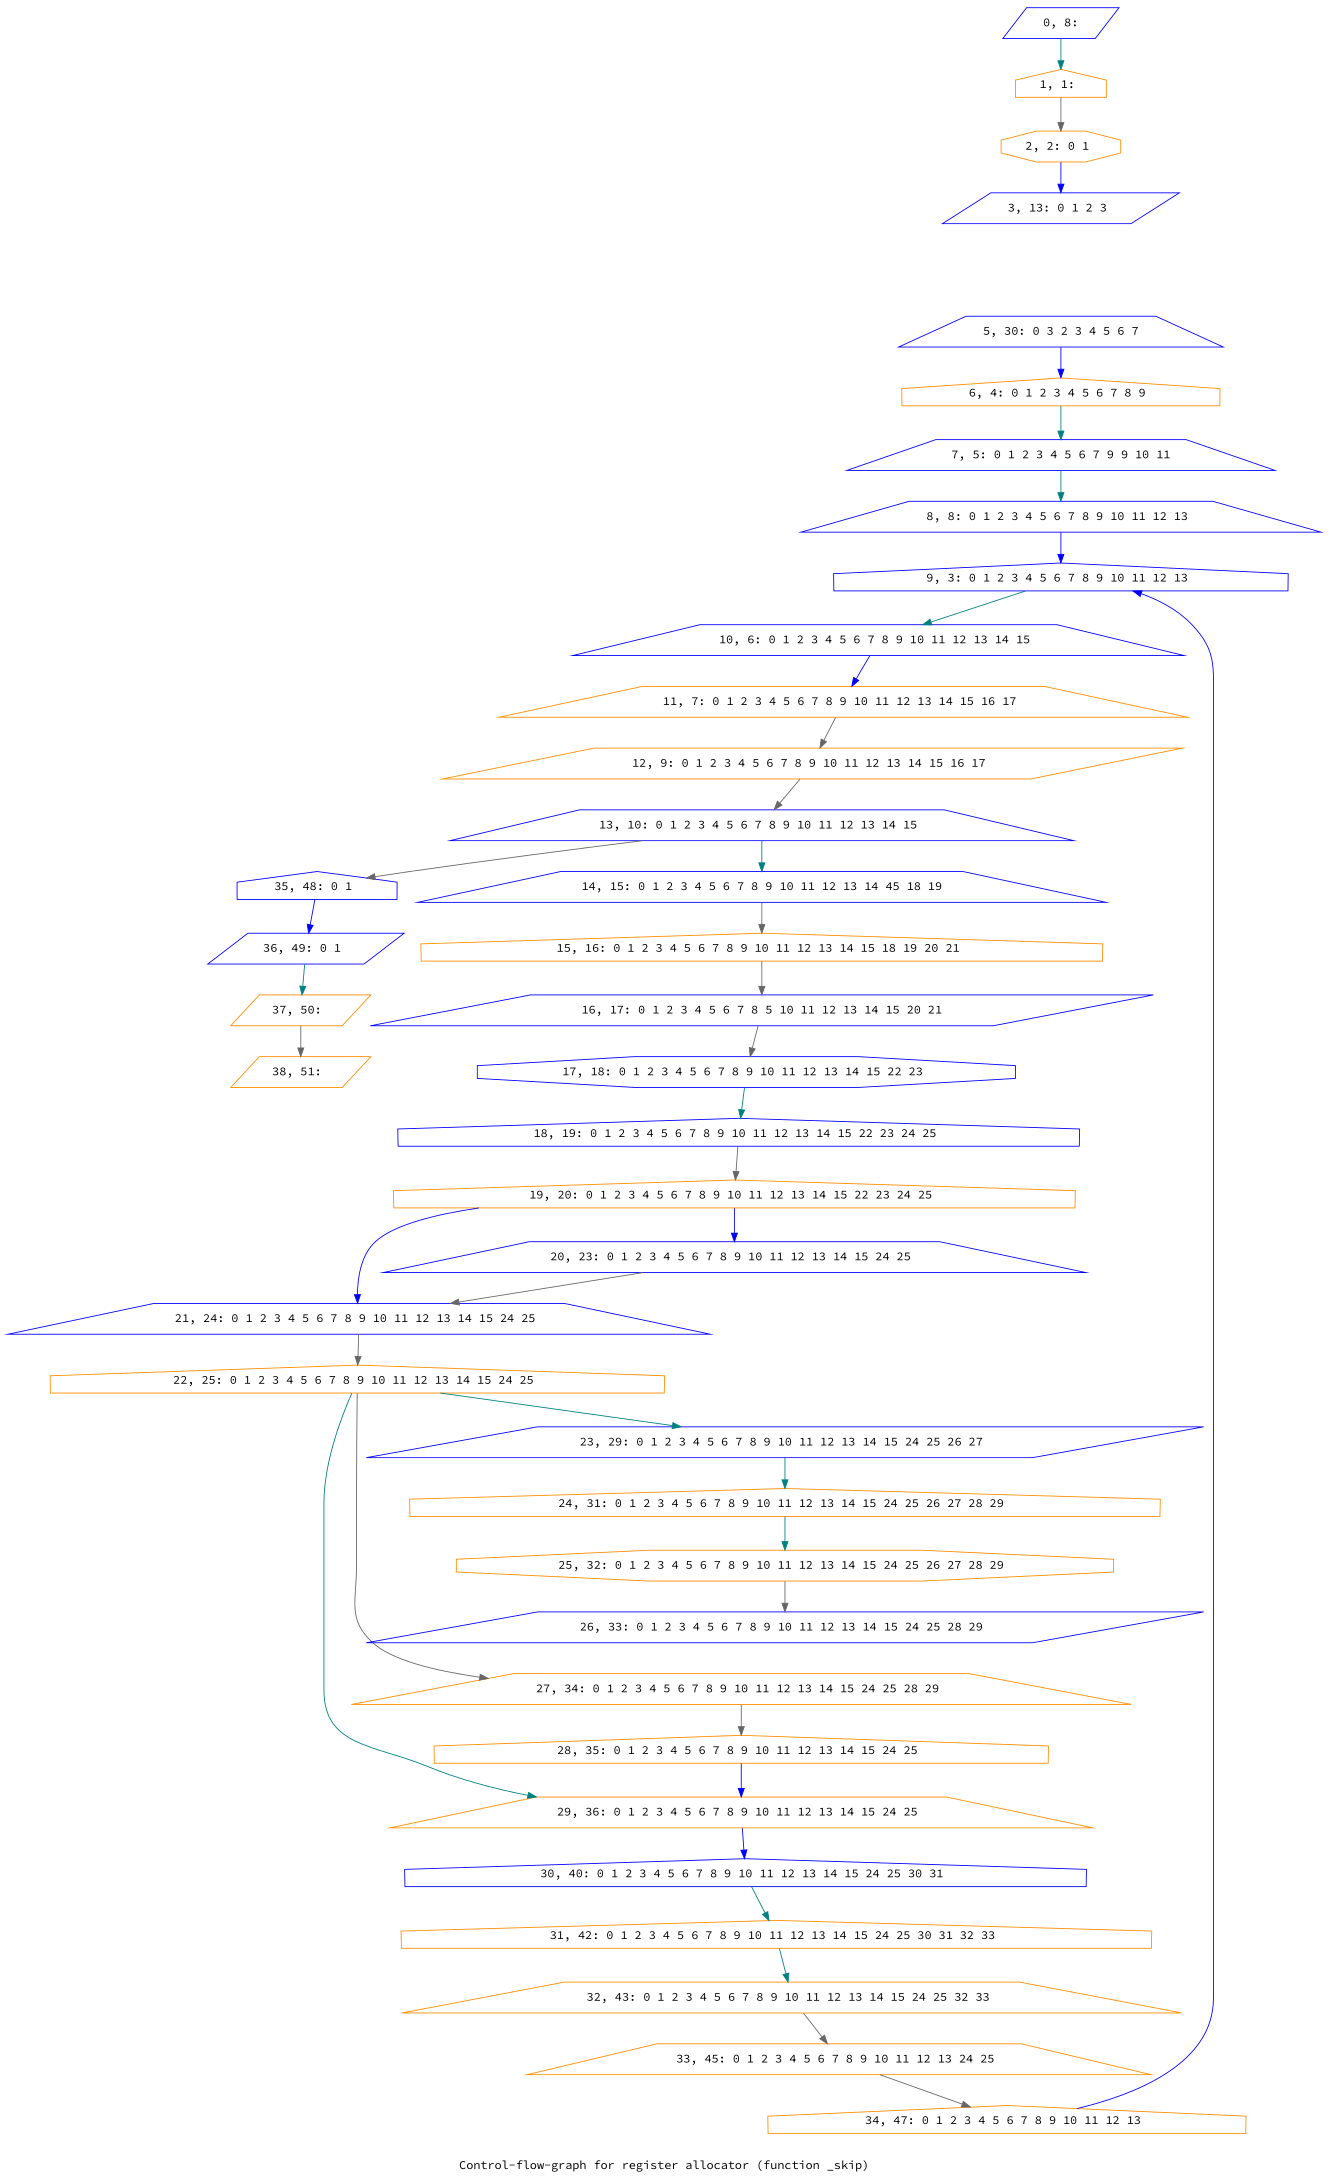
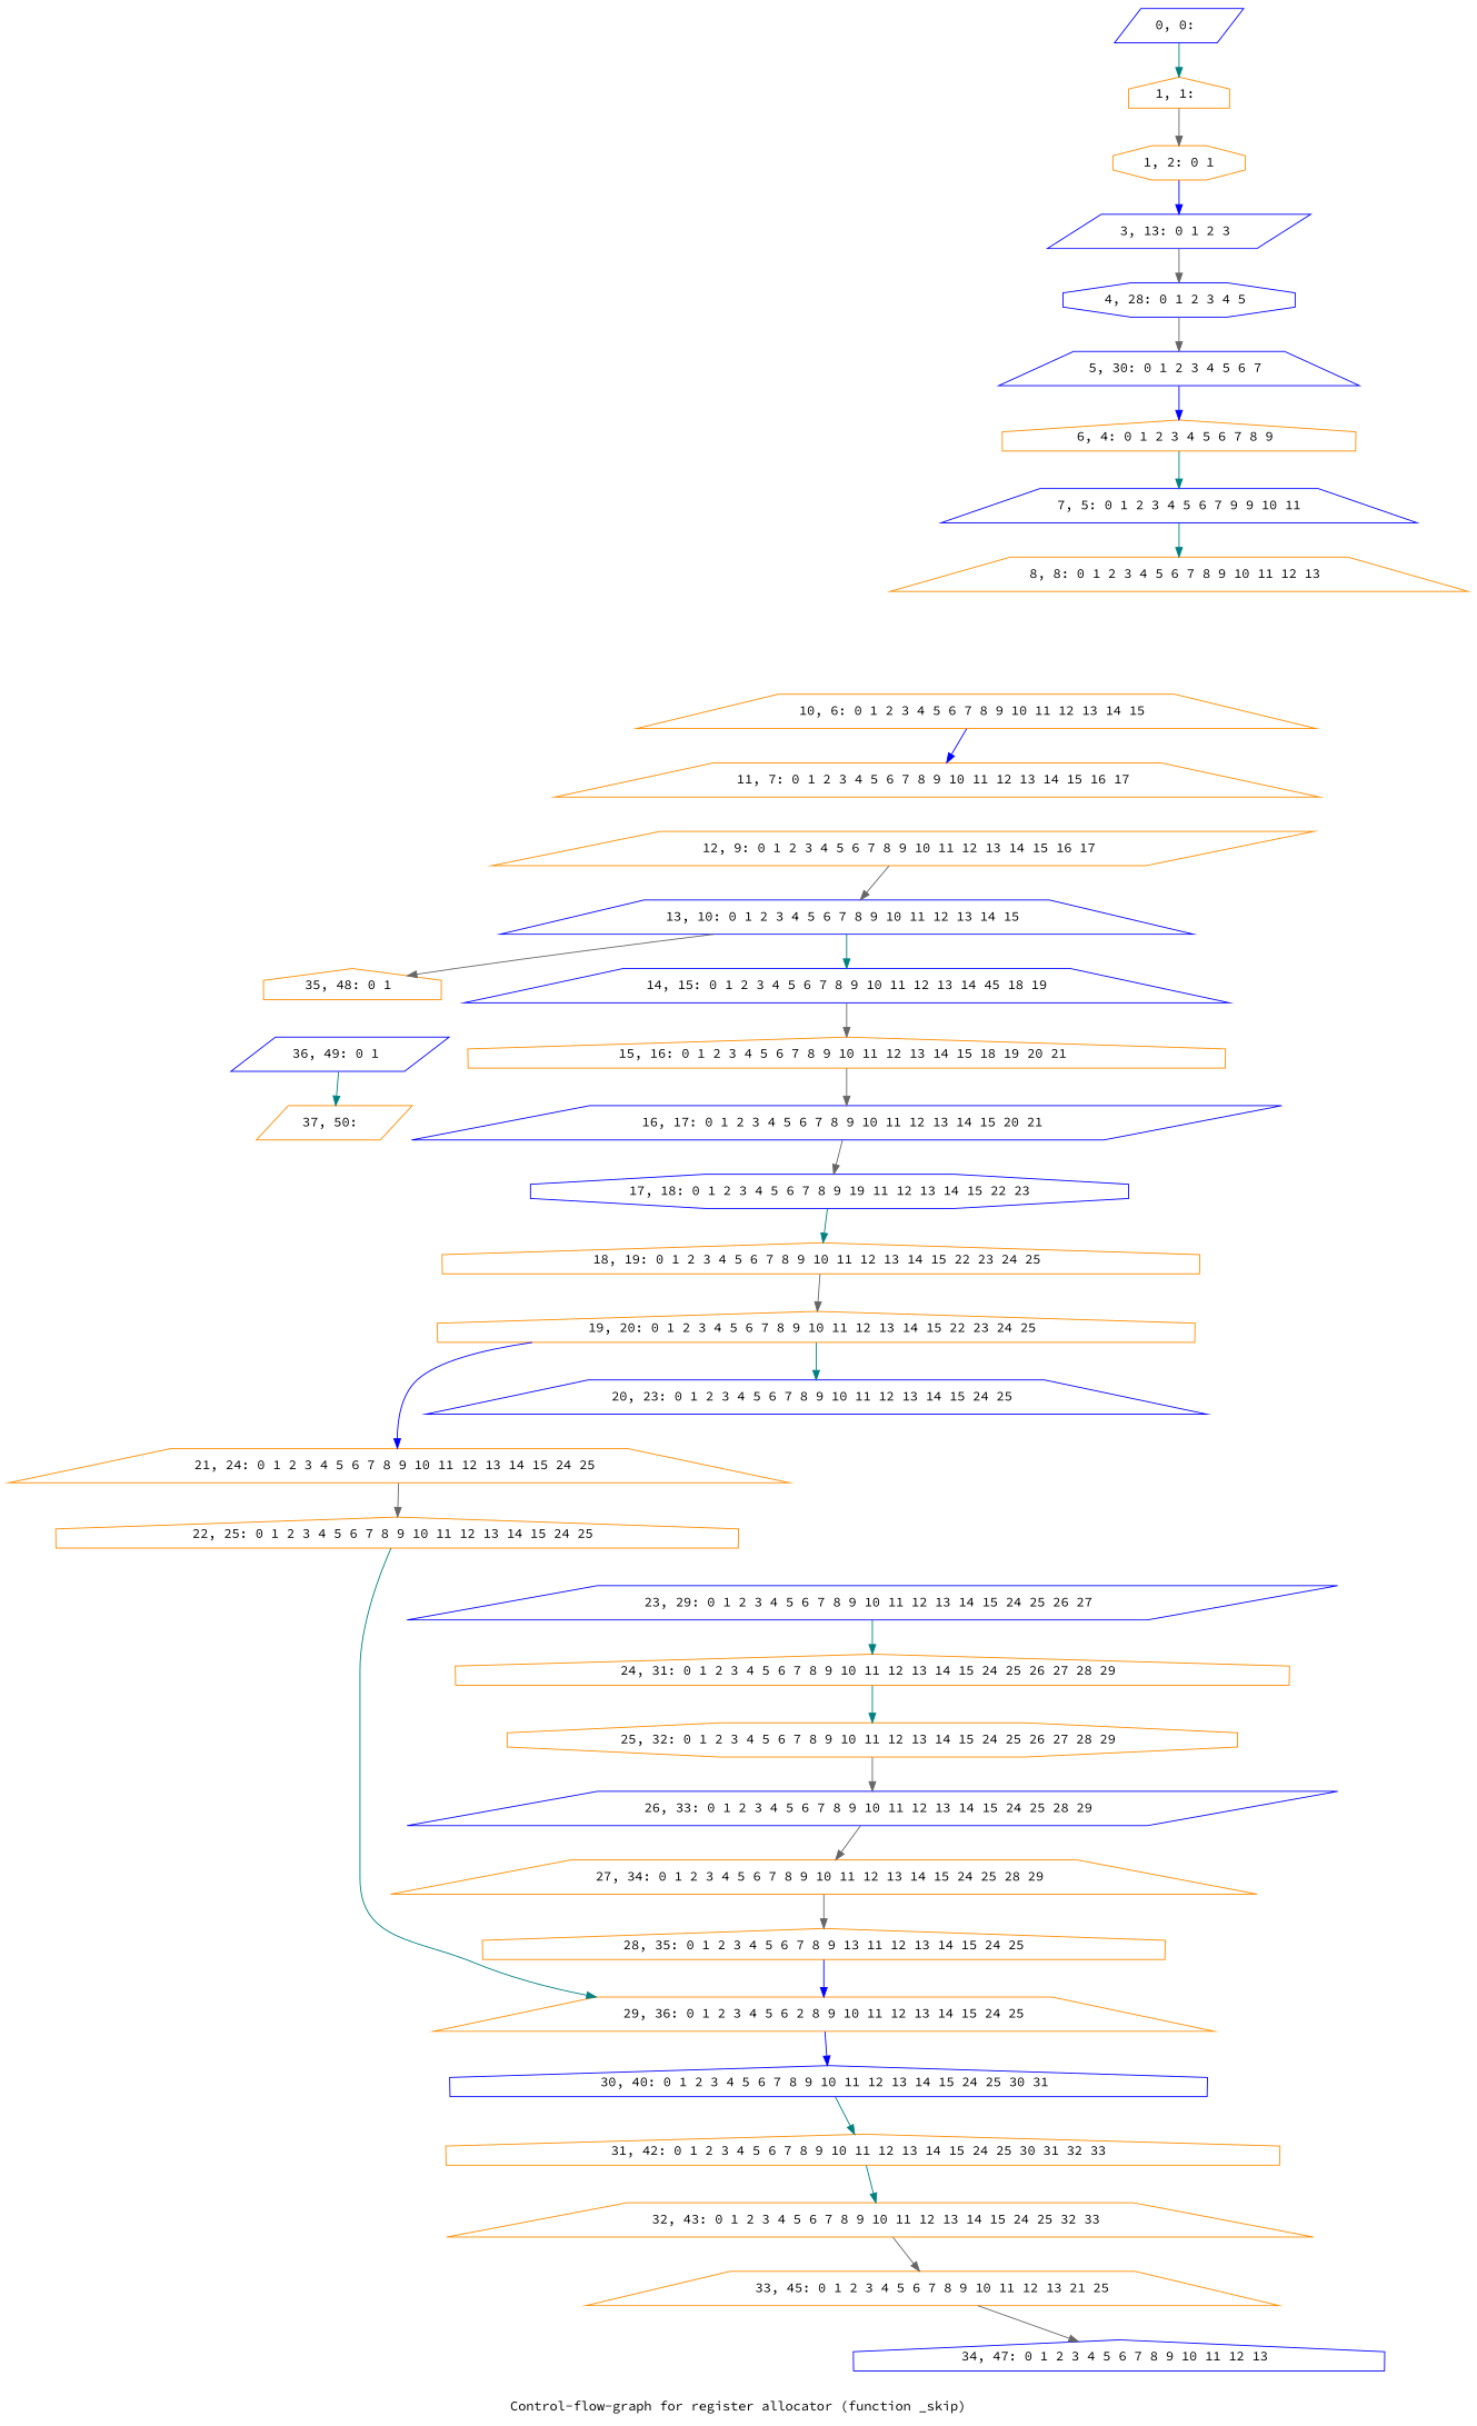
  digraph {
    fontname="Source Code Pro"
    label="Control-flow-graph for register allocator (function _skip)"
    node [color=darkorange fontname="Source Code Pro" shape=house]
    edge [color=gray40 fontname="Source Code Pro"]
-   n1 [color=blue label="0, 8:" shape=parallelogram]
+   n1 [color=blue label="0, 0: " shape=parallelogram]
    n2 [label="1, 1: "]
-   n3 [label="2, 2: 0 1 " shape=octagon]
+   n3 [label="1, 2: 0 1" shape=octagon]
    n4 [color=blue label="3, 13: 0 1 2 3 " shape=parallelogram]
-   n6 [color=blue label="5, 30: 0 3 2 3 4 5 6 7" shape=trapezium]
+   n5 [color=blue label="4, 28: 0 1 2 3 4 5 " shape=octagon]
+   n6 [color=blue label="5, 30: 0 1 2 3 4 5 6 7 " shape=trapezium]
    n7 [label="6, 4: 0 1 2 3 4 5 6 7 8 9 "]
    n8 [color=blue label="7, 5: 0 1 2 3 4 5 6 7 9 9 10 11" shape=trapezium]
-   n9 [color=blue label="8, 8: 0 1 2 3 4 5 6 7 8 9 10 11 12 13 " shape=trapezium]
-   n10 [color=blue label="9, 3: 0 1 2 3 4 5 6 7 8 9 10 11 12 13 "]
-   n11 [color=blue label="10, 6: 0 1 2 3 4 5 6 7 8 9 10 11 12 13 14 15 " shape=trapezium]
+   n9 [label="8, 8: 0 1 2 3 4 5 6 7 8 9 10 11 12 13 " shape=trapezium]
+   n11 [label="10, 6: 0 1 2 3 4 5 6 7 8 9 10 11 12 13 14 15 " shape=trapezium]
    n12 [label="11, 7: 0 1 2 3 4 5 6 7 8 9 10 11 12 13 14 15 16 17 " shape=trapezium]
    n13 [label="12, 9: 0 1 2 3 4 5 6 7 8 9 10 11 12 13 14 15 16 17 " shape=parallelogram]
    n14 [color=blue label="13, 10: 0 1 2 3 4 5 6 7 8 9 10 11 12 13 14 15 " shape=trapezium]
    n15 [color=blue label="14, 15: 0 1 2 3 4 5 6 7 8 9 10 11 12 13 14 45 18 19" shape=trapezium]
-   n16 [color=blue label="35, 48: 0 1 "]
+   n16 [label="35, 48: 0 1 "]
    n17 [label="15, 16: 0 1 2 3 4 5 6 7 8 9 10 11 12 13 14 15 18 19 20 21 "]
    n18 [color=blue label="36, 49: 0 1 " shape=parallelogram]
-   n19 [color=blue label="16, 17: 0 1 2 3 4 5 6 7 8 5 10 11 12 13 14 15 20 21" shape=parallelogram]
-   n20 [color=blue label="17, 18: 0 1 2 3 4 5 6 7 8 9 10 11 12 13 14 15 22 23 " shape=octagon]
-   n21 [color=blue label="18, 19: 0 1 2 3 4 5 6 7 8 9 10 11 12 13 14 15 22 23 24 25 "]
+   n19 [color=blue label="16, 17: 0 1 2 3 4 5 6 7 8 9 10 11 12 13 14 15 20 21 " shape=parallelogram]
+   n20 [color=blue label="17, 18: 0 1 2 3 4 5 6 7 8 9 19 11 12 13 14 15 22 23" shape=octagon]
+   n21 [label="18, 19: 0 1 2 3 4 5 6 7 8 9 10 11 12 13 14 15 22 23 24 25 "]
    n22 [label="19, 20: 0 1 2 3 4 5 6 7 8 9 10 11 12 13 14 15 22 23 24 25 "]
    n23 [color=blue label="20, 23: 0 1 2 3 4 5 6 7 8 9 10 11 12 13 14 15 24 25 " shape=trapezium]
-   n24 [color=blue label="21, 24: 0 1 2 3 4 5 6 7 8 9 10 11 12 13 14 15 24 25 " shape=trapezium]
+   n24 [label="21, 24: 0 1 2 3 4 5 6 7 8 9 10 11 12 13 14 15 24 25 " shape=trapezium]
    n25 [label="22, 25: 0 1 2 3 4 5 6 7 8 9 10 11 12 13 14 15 24 25 "]
    n26 [color=blue label="23, 29: 0 1 2 3 4 5 6 7 8 9 10 11 12 13 14 15 24 25 26 27 " shape=parallelogram]
-   n27 [label="29, 36: 0 1 2 3 4 5 6 7 8 9 10 11 12 13 14 15 24 25 " shape=trapezium]
+   n27 [label="29, 36: 0 1 2 3 4 5 6 2 8 9 10 11 12 13 14 15 24 25" shape=trapezium]
    n28 [label="24, 31: 0 1 2 3 4 5 6 7 8 9 10 11 12 13 14 15 24 25 26 27 28 29 "]
    n29 [color=blue label="30, 40: 0 1 2 3 4 5 6 7 8 9 10 11 12 13 14 15 24 25 30 31 "]
    n30 [label="25, 32: 0 1 2 3 4 5 6 7 8 9 10 11 12 13 14 15 24 25 26 27 28 29 " shape=octagon]
    n31 [color=blue label="26, 33: 0 1 2 3 4 5 6 7 8 9 10 11 12 13 14 15 24 25 28 29 " shape=parallelogram]
    n32 [label="27, 34: 0 1 2 3 4 5 6 7 8 9 10 11 12 13 14 15 24 25 28 29 " shape=trapezium]
-   n33 [label="28, 35: 0 1 2 3 4 5 6 7 8 9 10 11 12 13 14 15 24 25 "]
+   n33 [label="28, 35: 0 1 2 3 4 5 6 7 8 9 13 11 12 13 14 15 24 25"]
    n34 [label="31, 42: 0 1 2 3 4 5 6 7 8 9 10 11 12 13 14 15 24 25 30 31 32 33 "]
    n35 [label="32, 43: 0 1 2 3 4 5 6 7 8 9 10 11 12 13 14 15 24 25 32 33 " shape=trapezium]
-   n36 [label="33, 45: 0 1 2 3 4 5 6 7 8 9 10 11 12 13 24 25 " shape=trapezium]
-   n37 [label="34, 47: 0 1 2 3 4 5 6 7 8 9 10 11 12 13 "]
+   n36 [label="33, 45: 0 1 2 3 4 5 6 7 8 9 10 11 12 13 21 25" shape=trapezium]
+   n37 [color=blue label="34, 47: 0 1 2 3 4 5 6 7 8 9 10 11 12 13 "]
    n38 [label="37, 50: " shape=parallelogram]
-   n39 [label="38, 51: " shape=parallelogram]
    n1 -> n2 [color=teal]
    n2 -> n3
    n3 -> n4 [color=blue]
+   n4 -> n5
+   n5 -> n6
    n6 -> n7 [color=blue]
    n7 -> n8 [color=teal]
    n8 -> n9 [color=teal]
-   n9 -> n10 [color=blue]
-   n10 -> n11 [color=teal]
    n11 -> n12 [color=blue]
-   n12 -> n13
    n13 -> n14
    n14 -> n15 [color=teal]
    n14 -> n16
    n15 -> n17
-   n16 -> n18 [color=blue]
    n17 -> n19
    n18 -> n38 [color=teal]
    n19 -> n20
    n20 -> n21 [color=teal]
    n21 -> n22
-   n22 -> n23 [color=blue]
+   n22 -> n23 [color=teal]
    n22 -> n24 [color=blue]
-   n23 -> n24
    n24 -> n25
-   n25 -> n26 [color=teal]
    n25 -> n27 [color=teal]
    n26 -> n28 [color=teal]
    n27 -> n29 [color=blue]
    n28 -> n30 [color=teal]
    n29 -> n34 [color=teal]
    n30 -> n31
-   n25 -> n32
+   n31 -> n32
    n32 -> n33
    n33 -> n27 [color=blue]
    n34 -> n35 [color=teal]
    n35 -> n36
    n36 -> n37
-   n37 -> n10 [color=blue]
-   n38 -> n39
  }
